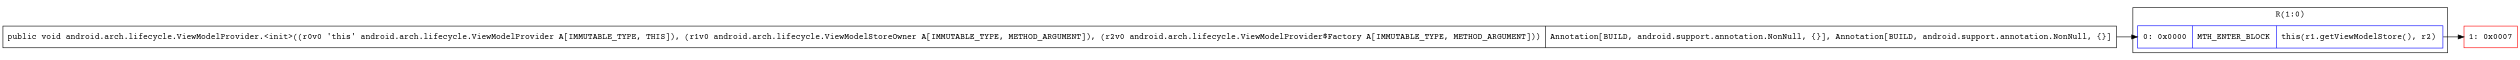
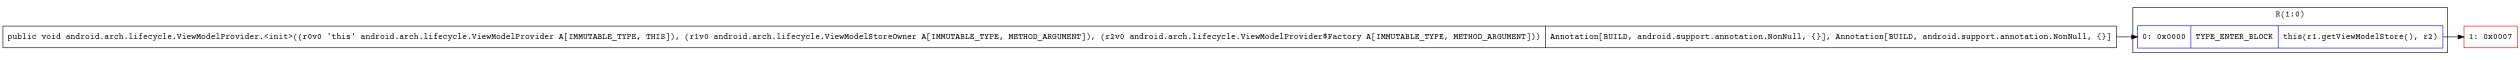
  digraph {
    rankdir=LR
    fontname="Courier Prime"
    node [shape=record fontname="Courier Prime"]
    edge [fontname="Courier Prime"]
-   n1 [color=blue label="{0\:\ 0x0000|MTH_ENTER_BLOCK\l|this(r1.getViewModelStore(), r2)\l}"]
+   n1 [color=blue label="{0\:\ 0x0000|TYPE_ENTER_BLOCK\l|this(r1.getViewModelStore(), r2)\l}"]
    n2 [color=red label="{1\:\ 0x0007}"]
    n3 [label="{public void android.arch.lifecycle.ViewModelProvider.\<init\>((r0v0 'this' android.arch.lifecycle.ViewModelProvider A[IMMUTABLE_TYPE, THIS]), (r1v0 android.arch.lifecycle.ViewModelStoreOwner A[IMMUTABLE_TYPE, METHOD_ARGUMENT]), (r2v0 android.arch.lifecycle.ViewModelProvider$Factory A[IMMUTABLE_TYPE, METHOD_ARGUMENT]))  | Annotation[BUILD, android.support.annotation.NonNull, \{\}], Annotation[BUILD, android.support.annotation.NonNull, \{\}]\l}"]
    subgraph cluster_1 {
      label="R(1:0)"
      n1
    }
    n1 -> n2
    n3 -> n1
  }
